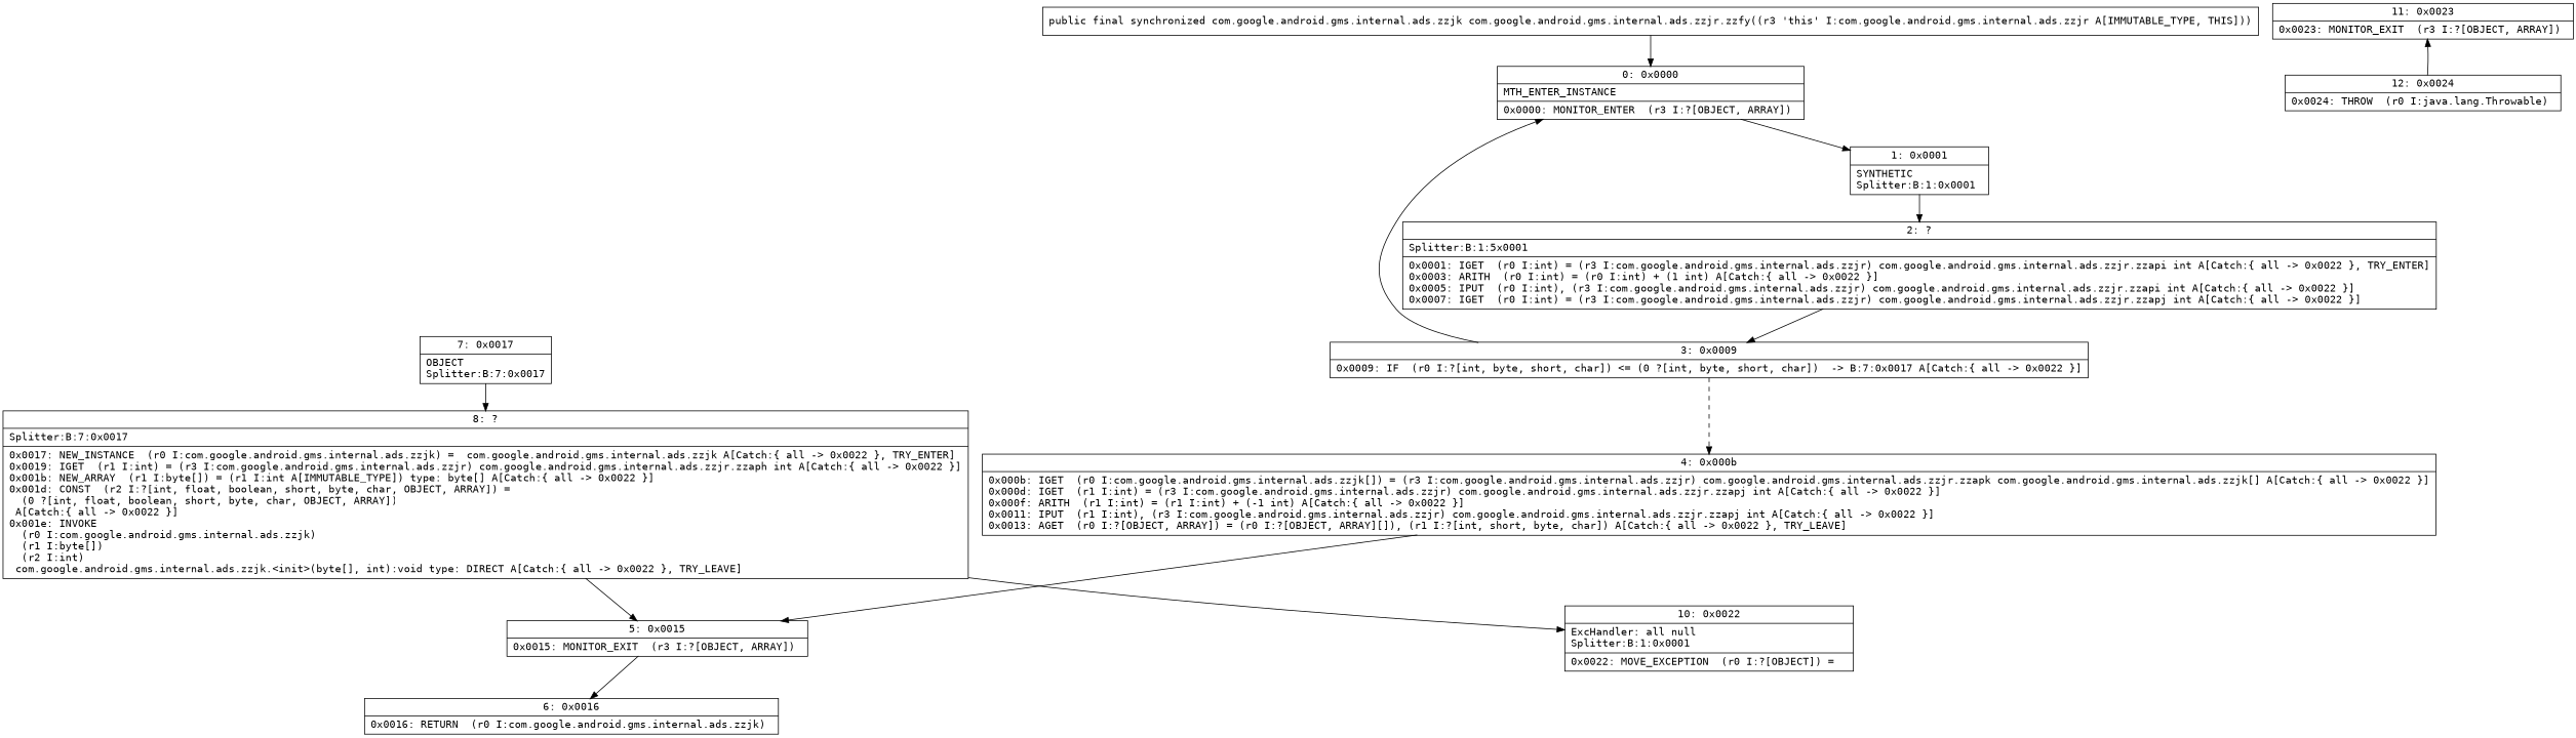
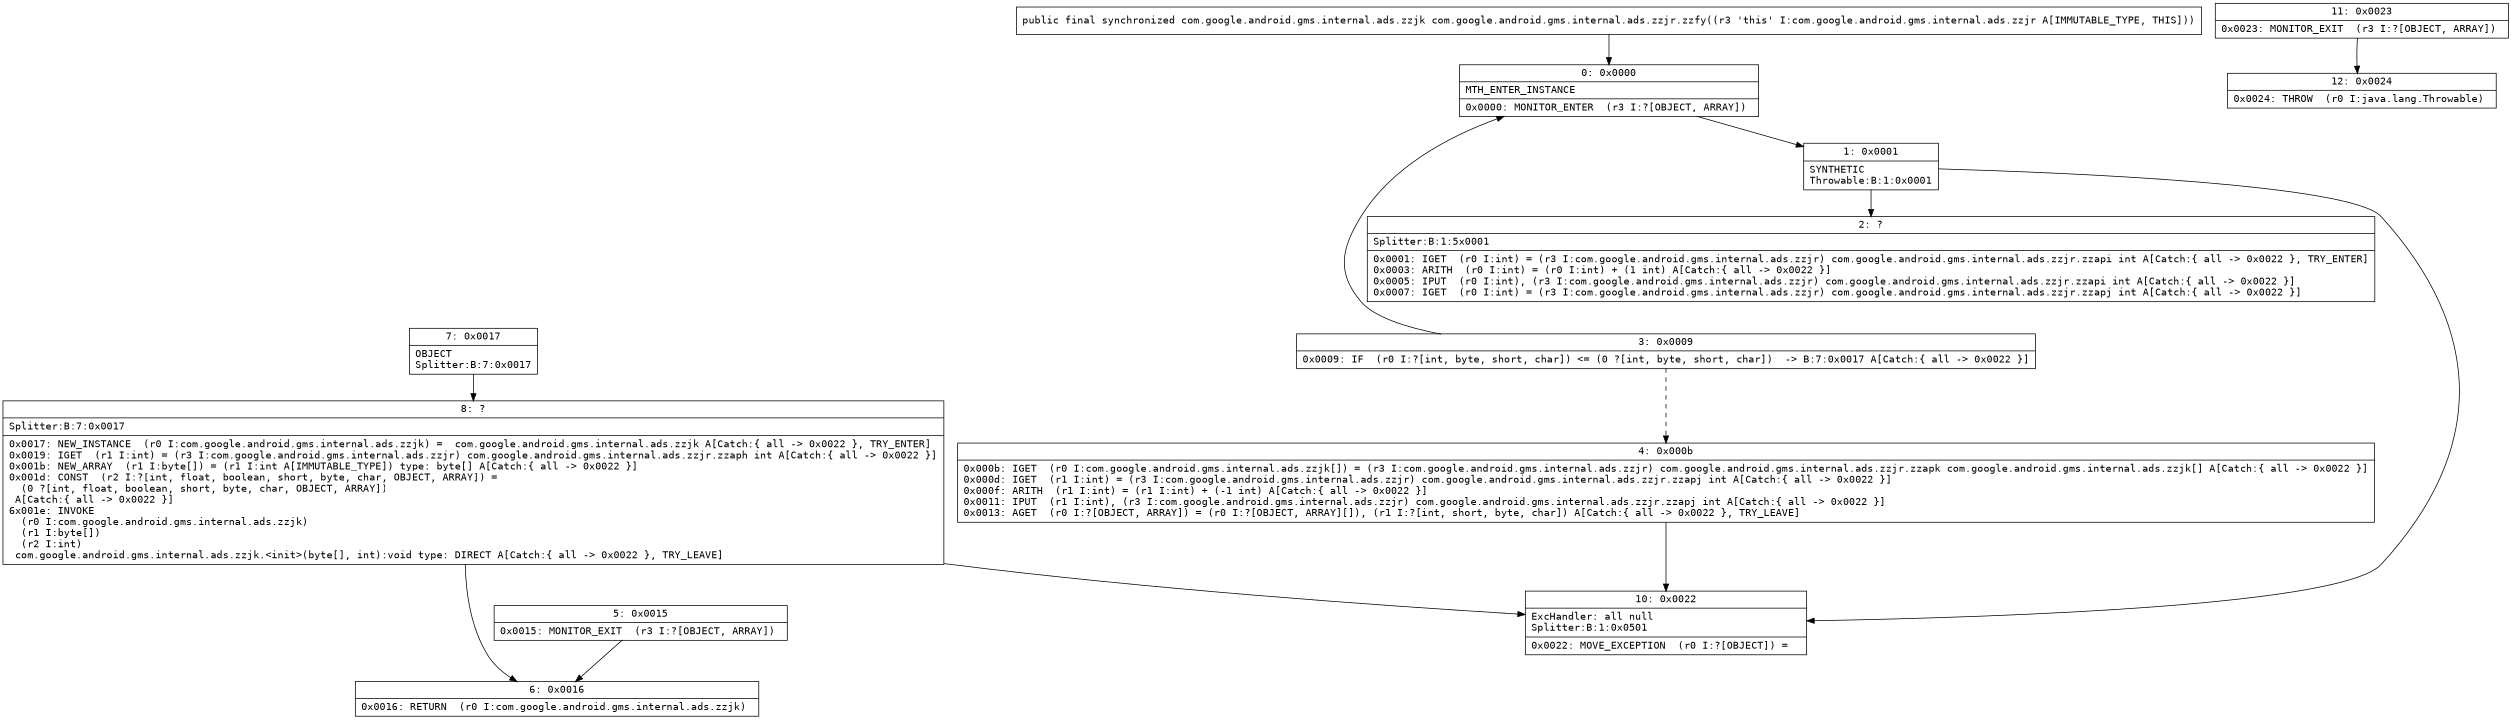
  digraph {
    fontname="DejaVu Sans Mono"
    node [fontname="DejaVu Sans Mono" shape=record]
    edge [fontname="DejaVu Sans Mono"]
    n1 [label="{0\:\ 0x0000|MTH_ENTER_INSTANCE\l|0x0000: MONITOR_ENTER  (r3 I:?[OBJECT, ARRAY]) \l}"]
-   n2 [label="{1\:\ 0x0001|SYNTHETIC\lSplitter:B:1:0x0001\l}"]
+   n2 [label="{1\:\ 0x0001|SYNTHETIC\lThrowable:B:1:0x0001\l}"]
    n3 [label="{2\:\ ?|Splitter:B:1:5x0001\l|0x0001: IGET  (r0 I:int) = (r3 I:com.google.android.gms.internal.ads.zzjr) com.google.android.gms.internal.ads.zzjr.zzapi int A[Catch:\{ all \-\> 0x0022 \}, TRY_ENTER]\l0x0003: ARITH  (r0 I:int) = (r0 I:int) + (1 int) A[Catch:\{ all \-\> 0x0022 \}]\l0x0005: IPUT  (r0 I:int), (r3 I:com.google.android.gms.internal.ads.zzjr) com.google.android.gms.internal.ads.zzjr.zzapi int A[Catch:\{ all \-\> 0x0022 \}]\l0x0007: IGET  (r0 I:int) = (r3 I:com.google.android.gms.internal.ads.zzjr) com.google.android.gms.internal.ads.zzjr.zzapj int A[Catch:\{ all \-\> 0x0022 \}]\l}"]
-   n4 [label="{10\:\ 0x0022|ExcHandler: all null\lSplitter:B:1:0x0001\l|0x0022: MOVE_EXCEPTION  (r0 I:?[OBJECT]) =  \l}"]
+   n4 [label="{10\:\ 0x0022|ExcHandler: all null\lSplitter:B:1:0x0501\l|0x0022: MOVE_EXCEPTION  (r0 I:?[OBJECT]) =  \l}"]
    n5 [label="{3\:\ 0x0009|0x0009: IF  (r0 I:?[int, byte, short, char]) \<= (0 ?[int, byte, short, char])  \-\> B:7:0x0017 A[Catch:\{ all \-\> 0x0022 \}]\l}"]
    n6 [label="{4\:\ 0x000b|0x000b: IGET  (r0 I:com.google.android.gms.internal.ads.zzjk[]) = (r3 I:com.google.android.gms.internal.ads.zzjr) com.google.android.gms.internal.ads.zzjr.zzapk com.google.android.gms.internal.ads.zzjk[] A[Catch:\{ all \-\> 0x0022 \}]\l0x000d: IGET  (r1 I:int) = (r3 I:com.google.android.gms.internal.ads.zzjr) com.google.android.gms.internal.ads.zzjr.zzapj int A[Catch:\{ all \-\> 0x0022 \}]\l0x000f: ARITH  (r1 I:int) = (r1 I:int) + (\-1 int) A[Catch:\{ all \-\> 0x0022 \}]\l0x0011: IPUT  (r1 I:int), (r3 I:com.google.android.gms.internal.ads.zzjr) com.google.android.gms.internal.ads.zzjr.zzapj int A[Catch:\{ all \-\> 0x0022 \}]\l0x0013: AGET  (r0 I:?[OBJECT, ARRAY]) = (r0 I:?[OBJECT, ARRAY][]), (r1 I:?[int, short, byte, char]) A[Catch:\{ all \-\> 0x0022 \}, TRY_LEAVE]\l}"]
    n7 [label="{5\:\ 0x0015|0x0015: MONITOR_EXIT  (r3 I:?[OBJECT, ARRAY]) \l}"]
    n8 [label="{7\:\ 0x0017|OBJECT\lSplitter:B:7:0x0017\l}"]
-   n9 [label="{8\:\ ?|Splitter:B:7:0x0017\l|0x0017: NEW_INSTANCE  (r0 I:com.google.android.gms.internal.ads.zzjk) =  com.google.android.gms.internal.ads.zzjk A[Catch:\{ all \-\> 0x0022 \}, TRY_ENTER]\l0x0019: IGET  (r1 I:int) = (r3 I:com.google.android.gms.internal.ads.zzjr) com.google.android.gms.internal.ads.zzjr.zzaph int A[Catch:\{ all \-\> 0x0022 \}]\l0x001b: NEW_ARRAY  (r1 I:byte[]) = (r1 I:int A[IMMUTABLE_TYPE]) type: byte[] A[Catch:\{ all \-\> 0x0022 \}]\l0x001d: CONST  (r2 I:?[int, float, boolean, short, byte, char, OBJECT, ARRAY]) = \l  (0 ?[int, float, boolean, short, byte, char, OBJECT, ARRAY])\l A[Catch:\{ all \-\> 0x0022 \}]\l0x001e: INVOKE  \l  (r0 I:com.google.android.gms.internal.ads.zzjk)\l  (r1 I:byte[])\l  (r2 I:int)\l com.google.android.gms.internal.ads.zzjk.\<init\>(byte[], int):void type: DIRECT A[Catch:\{ all \-\> 0x0022 \}, TRY_LEAVE]\l}"]
+   n9 [label="{8\:\ ?|Splitter:B:7:0x0017\l|0x0017: NEW_INSTANCE  (r0 I:com.google.android.gms.internal.ads.zzjk) =  com.google.android.gms.internal.ads.zzjk A[Catch:\{ all \-\> 0x0022 \}, TRY_ENTER]\l0x0019: IGET  (r1 I:int) = (r3 I:com.google.android.gms.internal.ads.zzjr) com.google.android.gms.internal.ads.zzjr.zzaph int A[Catch:\{ all \-\> 0x0022 \}]\l0x001b: NEW_ARRAY  (r1 I:byte[]) = (r1 I:int A[IMMUTABLE_TYPE]) type: byte[] A[Catch:\{ all \-\> 0x0022 \}]\l0x001d: CONST  (r2 I:?[int, float, boolean, short, byte, char, OBJECT, ARRAY]) = \l  (0 ?[int, float, boolean, short, byte, char, OBJECT, ARRAY])\l A[Catch:\{ all \-\> 0x0022 \}]\l6x001e: INVOKE  \l  (r0 I:com.google.android.gms.internal.ads.zzjk)\l  (r1 I:byte[])\l  (r2 I:int)\l com.google.android.gms.internal.ads.zzjk.\<init\>(byte[], int):void type: DIRECT A[Catch:\{ all \-\> 0x0022 \}, TRY_LEAVE]\l}"]
    n10 [label="{6\:\ 0x0016|0x0016: RETURN  (r0 I:com.google.android.gms.internal.ads.zzjk) \l}"]
    n11 [label="{11\:\ 0x0023|0x0023: MONITOR_EXIT  (r3 I:?[OBJECT, ARRAY]) \l}"]
    n12 [label="{12\:\ 0x0024|0x0024: THROW  (r0 I:java.lang.Throwable) \l}"]
    n13 [label="{public final synchronized com.google.android.gms.internal.ads.zzjk com.google.android.gms.internal.ads.zzjr.zzfy((r3 'this' I:com.google.android.gms.internal.ads.zzjr A[IMMUTABLE_TYPE, THIS])) }"]
    n1 -> n2
    n2 -> n3
-   n3 -> n5
+   n2 -> n4
    n5 -> n1
    n5 -> n6 [style=dashed]
-   n6 -> n7
+   n6 -> n4
    n7 -> n10
    n8 -> n9
    n9 -> n4
-   n9 -> n7
-   n12 -> n11
+   n9 -> n10
+   n11 -> n12
    n13 -> n1
  }
